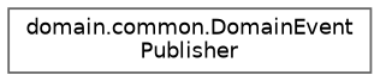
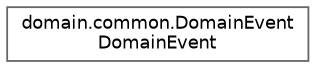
  digraph {
    rankdir=LR
    fontname="DejaVu Sans"
-   n1 [color=grey40 fillcolor=white fontname="DejaVu Sans" fontsize=10 height=0.2 label="domain.common.DomainEvent\lPublisher" shape=box style=filled width=0.4]
+   n1 [color=grey40 fillcolor=white fontname="DejaVu Sans" fontsize=10 height=0.2 label="domain.common.DomainEvent\lDomainEvent" shape=box style=filled width=0.4]
  }
